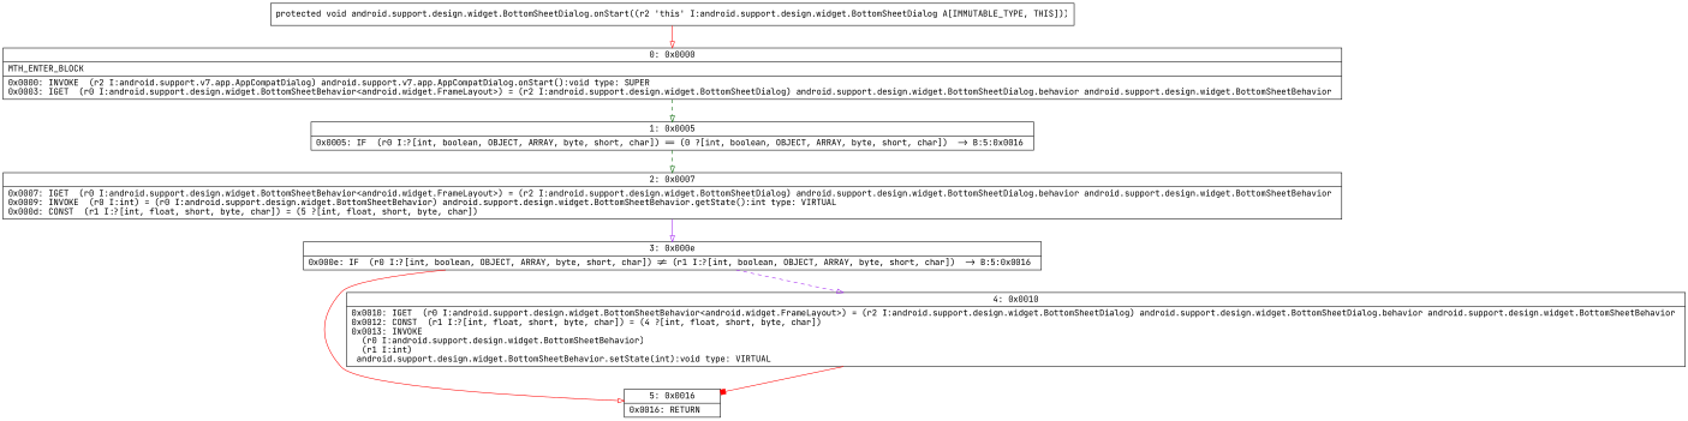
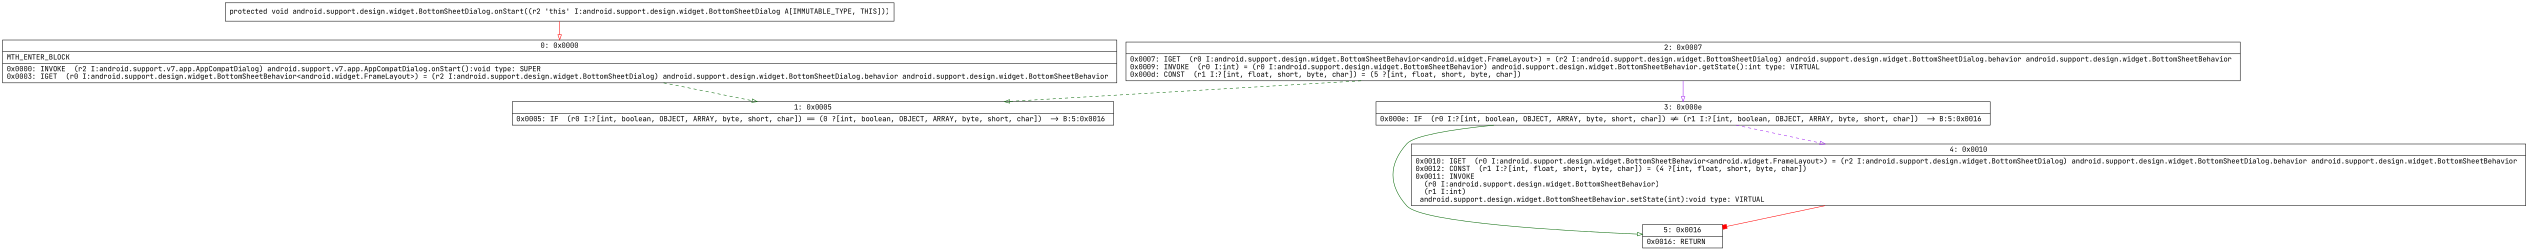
  digraph {
    fontname="JetBrains Mono"
    node [fontname="JetBrains Mono" shape=record]
    edge [arrowhead=onormal color=darkgreen fontname="JetBrains Mono"]
    n1 [label="{0\:\ 0x0000|MTH_ENTER_BLOCK\l|0x0000: INVOKE  (r2 I:android.support.v7.app.AppCompatDialog) android.support.v7.app.AppCompatDialog.onStart():void type: SUPER \l0x0003: IGET  (r0 I:android.support.design.widget.BottomSheetBehavior\<android.widget.FrameLayout\>) = (r2 I:android.support.design.widget.BottomSheetDialog) android.support.design.widget.BottomSheetDialog.behavior android.support.design.widget.BottomSheetBehavior \l}"]
    n2 [label="{1\:\ 0x0005|0x0005: IF  (r0 I:?[int, boolean, OBJECT, ARRAY, byte, short, char]) == (0 ?[int, boolean, OBJECT, ARRAY, byte, short, char])  \-\> B:5:0x0016 \l}"]
    n3 [label="{2\:\ 0x0007|0x0007: IGET  (r0 I:android.support.design.widget.BottomSheetBehavior\<android.widget.FrameLayout\>) = (r2 I:android.support.design.widget.BottomSheetDialog) android.support.design.widget.BottomSheetDialog.behavior android.support.design.widget.BottomSheetBehavior \l0x0009: INVOKE  (r0 I:int) = (r0 I:android.support.design.widget.BottomSheetBehavior) android.support.design.widget.BottomSheetBehavior.getState():int type: VIRTUAL \l0x000d: CONST  (r1 I:?[int, float, short, byte, char]) = (5 ?[int, float, short, byte, char]) \l}"]
    n4 [label="{3\:\ 0x000e|0x000e: IF  (r0 I:?[int, boolean, OBJECT, ARRAY, byte, short, char]) != (r1 I:?[int, boolean, OBJECT, ARRAY, byte, short, char])  \-\> B:5:0x0016 \l}"]
    n5 [label="{5\:\ 0x0016|0x0016: RETURN   \l}"]
-   n6 [label="{4\:\ 0x0010|0x0010: IGET  (r0 I:android.support.design.widget.BottomSheetBehavior\<android.widget.FrameLayout\>) = (r2 I:android.support.design.widget.BottomSheetDialog) android.support.design.widget.BottomSheetDialog.behavior android.support.design.widget.BottomSheetBehavior \l0x0012: CONST  (r1 I:?[int, float, short, byte, char]) = (4 ?[int, float, short, byte, char]) \l0x0013: INVOKE  \l  (r0 I:android.support.design.widget.BottomSheetBehavior)\l  (r1 I:int)\l android.support.design.widget.BottomSheetBehavior.setState(int):void type: VIRTUAL \l}"]
+   n6 [label="{4\:\ 0x0010|0x0010: IGET  (r0 I:android.support.design.widget.BottomSheetBehavior\<android.widget.FrameLayout\>) = (r2 I:android.support.design.widget.BottomSheetDialog) android.support.design.widget.BottomSheetDialog.behavior android.support.design.widget.BottomSheetBehavior \l0x0012: CONST  (r1 I:?[int, float, short, byte, char]) = (4 ?[int, float, short, byte, char]) \l0x0011: INVOKE  \l  (r0 I:android.support.design.widget.BottomSheetBehavior)\l  (r1 I:int)\l android.support.design.widget.BottomSheetBehavior.setState(int):void type: VIRTUAL \l}"]
    n7 [label="{protected void android.support.design.widget.BottomSheetDialog.onStart((r2 'this' I:android.support.design.widget.BottomSheetDialog A[IMMUTABLE_TYPE, THIS])) }"]
    n1 -> n2 [style=dashed]
-   n2 -> n3 [style=dashed]
+   n3 -> n2 [style=dashed]
    n3 -> n4 [color=purple]
-   n4 -> n5 [color=red]
+   n4 -> n5
    n4 -> n6 [color=purple style=dashed]
    n6 -> n5 [arrowhead=box color=red]
    n7 -> n1 [color=red]
  }
